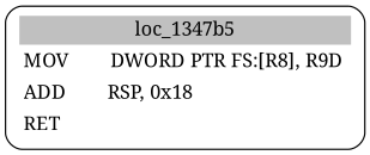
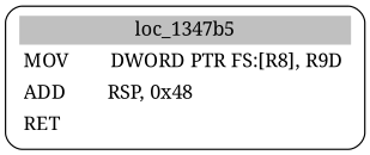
  digraph {
    fontname="Noto Serif"
-   n1 [fontname="Noto Serif" label=<<table border="0" cellborder="0" cellpadding="3"><tr><td align="center" colspan="2" bgcolor="grey">loc_1347b5</td></tr><tr><td align="left">MOV        DWORD PTR FS:[R8], R9D</td></tr><tr><td align="left">ADD        RSP, 0x18</td></tr><tr><td align="left">RET        </td></tr></table>> shape=Mrecord]
+   n1 [fontname="Noto Serif" label=<<table border="0" cellborder="0" cellpadding="3"><tr><td align="center" colspan="2" bgcolor="grey">loc_1347b5</td></tr><tr><td align="left">MOV        DWORD PTR FS:[R8], R9D</td></tr><tr><td align="left">ADD        RSP, 0x48</td></tr><tr><td align="left">RET        </td></tr></table>> shape=Mrecord]
  }
